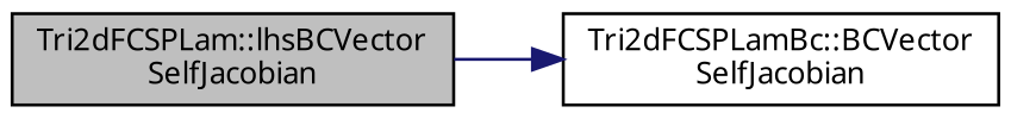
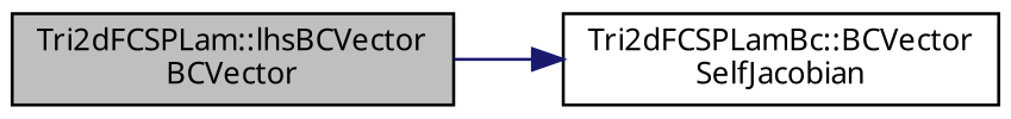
  digraph {
    rankdir=LR
    fontname="Noto Sans"
    node [color=black fontname="Noto Sans" fontsize=10 shape=record style=filled]
-   n1 [fillcolor=grey75 fontcolor=black height=0.2 label="Tri2dFCSPLam::lhsBCVector\lSelfJacobian" width=0.4]
+   n1 [fillcolor=grey75 fontcolor=black height=0.2 label="Tri2dFCSPLam::lhsBCVector\lBCVector" width=0.4]
    n2 [fillcolor=white height=0.2 label="Tri2dFCSPLamBc::BCVector\lSelfJacobian" width=0.4]
    n1 -> n2 [color=midnightblue fontname="Noto Sans" fontsize=10 labelfontname=Helvetica labelfontsize=10 style=solid]
  }
